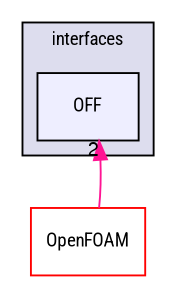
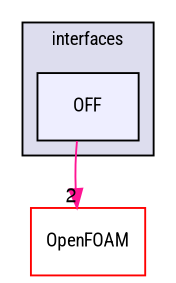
  digraph {
    compound=true
    fontname="Roboto Condensed"
    node [fontname="Roboto Condensed" fontsize=10 shape=box]
    n1 [fillcolor="#eeeeff" label=OFF pencolor=black style=filled]
    n2 [color=red label=OpenFOAM]
    subgraph cluster_1 {
      bgcolor="#ddddee"
      fontsize=10
      label=interfaces
      pencolor=black
      n1
    }
-   n2 -> n1 [headlabel=2 labeldistance=1.5 labelfontname=FreeSans labelfontsize=10 color=deeppink fontname="Roboto Condensed"]
+   n1 -> n2 [headlabel=2 labeldistance=1.5 labelfontname=FreeSans labelfontsize=10 color=deeppink fontname="Roboto Condensed"]
  }
